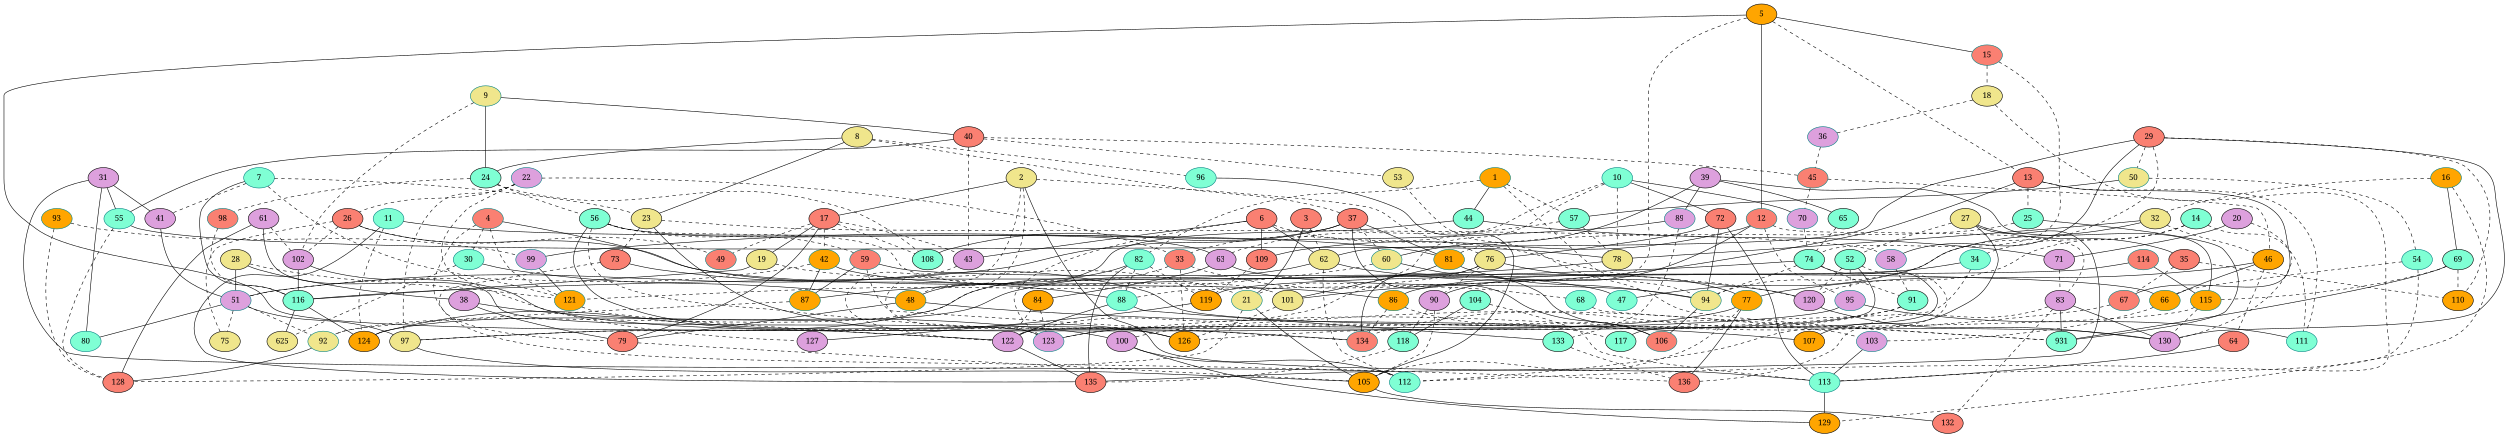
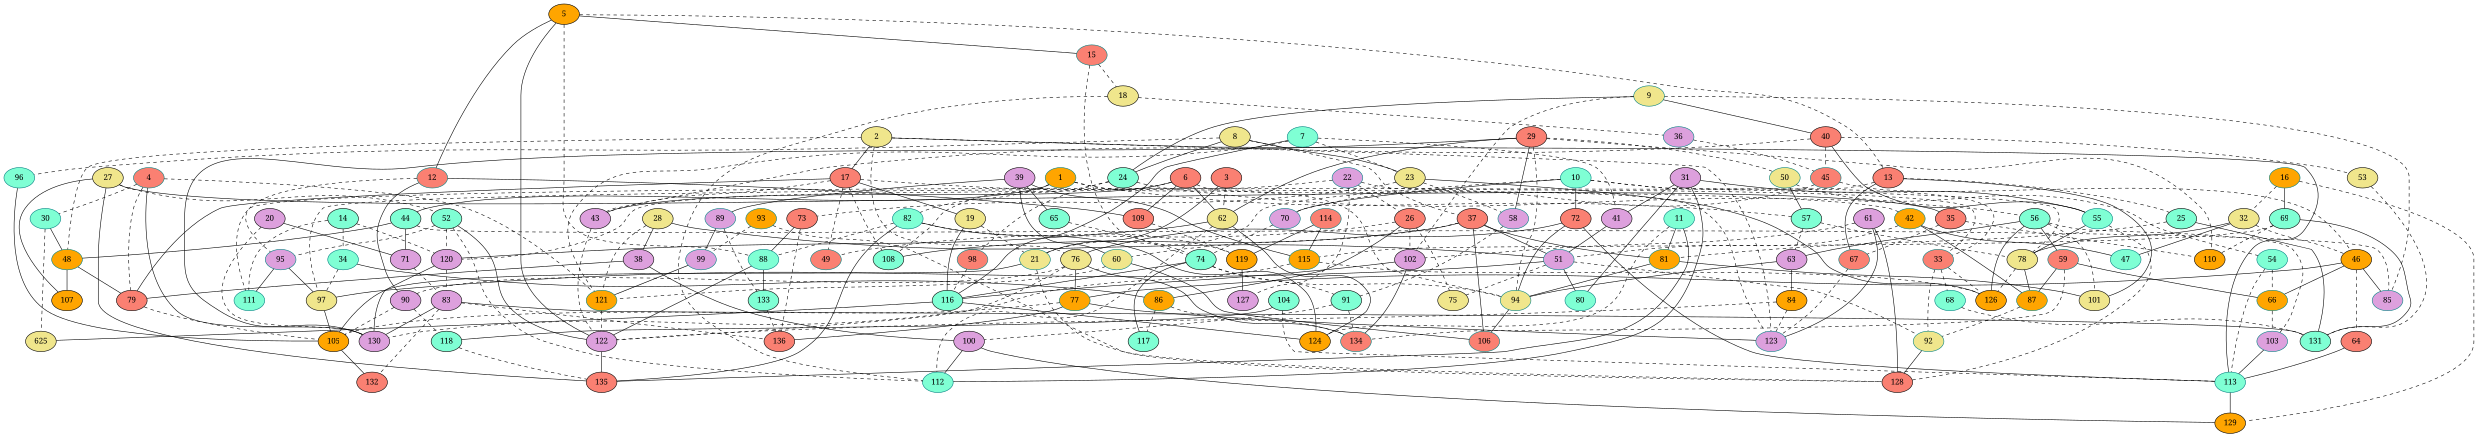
  graph {
    fontname="Noto Serif"
    node [color=black fillcolor=aquamarine fontname="Noto Serif" style=filled]
    edge [fontname="Noto Serif" style=dashed]
    1 [color=teal fillcolor=orange]
    44
    57
    82 [color=teal]
    94 [color=teal fillcolor=khaki]
    48 [color=teal fillcolor=orange]
+   85 [color=teal fillcolor=plum]
    71 [fillcolor=plum]
    78 [fillcolor=khaki]
    63 [fillcolor=plum]
    88 [color=teal]
    124 [fillcolor=orange]
    135 [fillcolor=salmon]
    119 [fillcolor=orange]
    106 [color=teal fillcolor=salmon]
    2 [fillcolor=khaki]
    17 [fillcolor=salmon]
    76 [fillcolor=khaki]
    113 [color=teal]
    123 [color=teal fillcolor=plum]
    79 [fillcolor=salmon]
    43 [fillcolor=plum]
    19 [fillcolor=khaki]
    42 [color=teal fillcolor=orange]
    49 [color=teal fillcolor=salmon]
    108
    107 [fillcolor=orange]
    122 [fillcolor=plum]
    90 [fillcolor=plum]
    77 [color=teal fillcolor=orange]
    134 [color=teal fillcolor=salmon]
    129 [fillcolor=orange]
    3 [fillcolor=salmon]
    21 [color=teal fillcolor=khaki]
    62 [fillcolor=khaki]
    105 [fillcolor=orange]
    128 [fillcolor=salmon]
    120 [fillcolor=plum]
    112 [color=teal]
    4 [color=teal fillcolor=salmon]
    30 [color=teal]
    121 [color=teal fillcolor=orange]
    130 [fillcolor=plum]
    n44 [fillcolor=khaki label=625]
    5 [fillcolor=orange]
    12 [color=teal fillcolor=salmon]
    13 [fillcolor=salmon]
    15 [color=teal fillcolor=salmon]
    109 [fillcolor=salmon]
    83 [fillcolor=plum]
    95 [color=teal fillcolor=plum]
    25
    67 [color=teal fillcolor=salmon]
    101 [fillcolor=khaki]
    111 [color=teal]
    18 [fillcolor=khaki]
    74
    133
    6 [fillcolor=salmon]
    7 [color=teal]
    23 [fillcolor=khaki]
    41 [fillcolor=plum]
    116
    58 [color=teal fillcolor=plum]
    73 [fillcolor=salmon]
    126 [fillcolor=orange]
    51 [color=teal fillcolor=plum]
    8 [fillcolor=khaki]
    24
    37 [fillcolor=salmon]
    96 [color=teal]
    56
    98 [color=teal fillcolor=salmon]
    81 [color=teal fillcolor=orange]
    60 [color=teal fillcolor=khaki]
    9 [color=teal fillcolor=khaki]
    40 [fillcolor=salmon]
    102 [fillcolor=plum]
    55 [color=teal]
    45 [color=teal fillcolor=salmon]
    53 [fillcolor=khaki]
    10 [color=teal]
    33 [color=teal fillcolor=salmon]
    70 [color=teal fillcolor=plum]
    72 [fillcolor=salmon]
    68 [color=teal]
    92 [color=teal fillcolor=khaki]
    87 [color=teal fillcolor=orange]
    11 [color=teal]
-   131 [label=931]
+   131
    136 [fillcolor=salmon]
    132 [fillcolor=salmon]
    118
    97 [fillcolor=khaki]
    14
    34 [color=teal]
    86 [color=teal fillcolor=orange]
    36 [color=teal fillcolor=plum]
    91
    117
    16 [color=teal fillcolor=orange]
    32 [fillcolor=khaki]
    69
    46 [fillcolor=orange]
    47 [color=teal]
    110 [fillcolor=orange]
    115 [color=teal fillcolor=orange]
    20 [fillcolor=plum]
    22 [color=teal fillcolor=plum]
    26 [fillcolor=salmon]
    127 [fillcolor=plum]
    75 [fillcolor=khaki]
    59 [color=teal fillcolor=salmon]
    103 [color=teal fillcolor=plum]
    27 [fillcolor=khaki]
    35 [fillcolor=salmon]
    52
    28 [fillcolor=khaki]
    38 [fillcolor=plum]
    100 [fillcolor=plum]
    80 [color=teal]
    29 [fillcolor=salmon]
    50 [color=teal fillcolor=khaki]
    54 [color=teal]
    31 [fillcolor=plum]
    64 [fillcolor=salmon]
    66 [color=teal fillcolor=orange]
    39 [fillcolor=plum]
    65
    89 [color=teal fillcolor=plum]
    99 [color=teal fillcolor=plum]
    84 [fillcolor=orange]
    61 [fillcolor=plum]
    93 [color=teal fillcolor=orange]
    104
    114 [color=teal fillcolor=salmon]
    1 -- 44 [style=solid]
    1 -- 57
    1 -- 82
    1 -- 94
    44 -- 48 [style=solid]
+   44 -- 85
    44 -- 71 [style=solid]
    57 -- 78
    57 -- 63
    82 -- 88
    82 -- 124 [style=solid]
    82 -- 135 [style=solid]
    82 -- 119
    94 -- 106 [style=solid]
    48 -- 79 [style=solid]
    48 -- 107 [style=solid]
    71 -- 83
-   101 -- 126
+   78 -- 126
    78 -- 87 [style=solid]
    63 -- 94 [style=solid]
    63 -- 84 [style=solid]
    88 -- 122 [style=solid]
    88 -- 133 [style=solid]
    119 -- 127 [style=solid]
    2 -- 48
    2 -- 17 [style=solid]
    2 -- 76
    2 -- 113 [style=solid]
    2 -- 123
    17 -- 79 [style=solid]
    17 -- 43
    17 -- 19 [style=solid]
    17 -- 42
    17 -- 49
    17 -- 108
    76 -- 122
    76 -- 90
    76 -- 77 [style=solid]
    76 -- 134 [style=solid]
    113 -- 129 [style=solid]
    79 -- 105
    43 -- 122
    19 -- 21
    19 -- 116 [style=solid]
    42 -- 51
    42 -- 87 [style=solid]
    42 -- 47 [style=solid]
    122 -- 135 [style=solid]
    90 -- 105
    90 -- 118
    77 -- 123 [style=solid]
    77 -- 105
    77 -- 136 [style=solid]
    3 -- 21 [style=solid]
    3 -- 62
    21 -- 105 [style=solid]
    21 -- 128
    62 -- 124 [style=solid]
    62 -- 120 [style=solid]
    62 -- 112
    105 -- 132 [style=solid]
    120 -- 130 [style=solid]
    4 -- 79
    4 -- 30
    4 -- 121
    4 -- 130 [style=solid]
    30 -- 48 [style=solid]
    30 -- n44
    121 -- 122
    5 -- 88
    5 -- 122 [style=solid]
    5 -- 12 [style=solid]
    5 -- 13
    5 -- 15 [style=solid]
    12 -- 90 [style=solid]
    12 -- 109 [style=solid]
-   12 -- 83
+   120 -- 83
    12 -- 95
    13 -- 25
    13 -- 67 [style=solid]
    13 -- 101 [style=solid]
    13 -- 111
    15 -- 18
    15 -- 74
    109 -- 119
    83 -- 130 [style=solid]
    83 -- 131 [style=solid]
    83 -- 136
    83 -- 132
    95 -- 111 [style=solid]
    95 -- 97 [style=solid]
    25 -- 81
    25 -- 131 [style=solid]
    67 -- 123
    18 -- 112
    18 -- 36
    74 -- 94
    74 -- 116 [style=solid]
    74 -- 91
    74 -- 117 [style=solid]
    133 -- 136
    6 -- 123
    6 -- 43 [style=solid]
    6 -- 62 [style=solid]
    6 -- 120
    6 -- 109 [style=solid]
    7 -- 121
    7 -- 23
    7 -- 41
    7 -- 116 [style=solid]
    23 -- 58
    23 -- 73
    23 -- 126 [style=solid]
    41 -- 51 [style=solid]
    116 -- 124 [style=solid]
    116 -- n44 [style=solid]
    58 -- 91
    73 -- 88 [style=solid]
    73 -- 136
    51 -- 92
    51 -- 97 [style=solid]
    51 -- 75
    51 -- 80 [style=solid]
    8 -- 23 [style=solid]
    8 -- 24 [style=solid]
    8 -- 37
    8 -- 96
    24 -- 108
    24 -- 56
    24 -- 98
    37 -- 106 [style=solid]
    37 -- 108 [style=solid]
    37 -- 51 [style=solid]
    37 -- 81 [style=solid]
    37 -- 60
    96 -- 105 [style=solid]
    56 -- 63 [style=solid]
    56 -- 101
    56 -- 126 [style=solid]
-   56 -- 59
+   56 -- 59 [style=solid]
    56 -- 103
    98 -- 116
    81 -- 94 [style=solid]
    81 -- 101 [style=solid]
    60 -- 106 [style=solid]
    60 -- 121
+   9 -- 85
    9 -- 24 [style=solid]
    9 -- 40 [style=solid]
    9 -- 102
    40 -- 43
    40 -- 55 [style=solid]
    40 -- 45
    40 -- 53
    102 -- 134 [style=solid]
    102 -- 116 [style=solid]
    55 -- 78 [style=solid]
    55 -- 128
    45 -- 70
    45 -- 46
    53 -- 131
    10 -- 78
    10 -- 21
    10 -- 33
    10 -- 70 [style=solid]
    10 -- 72 [style=solid]
    33 -- 126
    33 -- 68
    33 -- 92
    70 -- 74
    72 -- 94 [style=solid]
    72 -- 76 [style=solid]
    72 -- 113 [style=solid]
    68 -- 131
    92 -- 128 [style=solid]
    87 -- 92
    11 -- 124
    11 -- 135 [style=solid]
    11 -- 81 [style=solid]
    118 -- 135
    97 -- 105 [style=solid]
    14 -- 120
    14 -- 111
    14 -- 34
    34 -- 97
    34 -- 86 [style=solid]
    86 -- 134
    86 -- 117
    36 -- 45
    91 -- 134
    91 -- 100
    16 -- 129
    16 -- 32
    16 -- 69 [style=solid]
    32 -- 78 [style=solid]
    32 -- 46
    32 -- 47 [style=solid]
    69 -- 131 [style=solid]
    69 -- 110
    69 -- 115
+   46 -- 85 [style=solid]
    46 -- 77 [style=solid]
    46 -- 64
    46 -- 66 [style=solid]
    115 -- 130
    115 -- 126
    20 -- 71 [style=solid]
    20 -- 130
    22 -- 33
    22 -- 97
    22 -- 26
    22 -- 127
    26 -- 49
    26 -- 102
    26 -- 86 [style=solid]
    26 -- 75
    59 -- 134
    59 -- 87 [style=solid]
    59 -- 66 [style=solid]
    103 -- 113 [style=solid]
    27 -- 135 [style=solid]
    27 -- 107 [style=solid]
    27 -- 35 [style=solid]
    27 -- 52
    35 -- 67
    35 -- 110
    52 -- 122 [style=solid]
    52 -- 120
    52 -- 112
    52 -- 95
    28 -- 121
    28 -- 51 [style=solid]
    28 -- 38 [style=solid]
    38 -- 79 [style=solid]
    38 -- 100 [style=solid]
    100 -- 129 [style=solid]
    100 -- 112 [style=solid]
    29 -- 94
    29 -- 62 [style=solid]
    29 -- 130 [style=solid]
    29 -- 58 [style=solid]
    29 -- 110
    29 -- 50
    50 -- 57 [style=solid]
    50 -- 54
    54 -- 113
    54 -- 66
    31 -- 112 [style=solid]
    31 -- 41 [style=solid]
    31 -- 55 [style=solid]
    31 -- 80 [style=solid]
    64 -- 113 [style=solid]
    66 -- 103
    39 -- 60 [style=solid]
    39 -- 115 [style=solid]
    39 -- 65 [style=solid]
    39 -- 89 [style=solid]
    65 -- 74
    89 -- 133
    89 -- 99 [style=solid]
    99 -- 121 [style=solid]
    84 -- 123
    84 -- 122
    61 -- 123 [style=solid]
    61 -- 128 [style=solid]
    61 -- 102
    93 -- 128
    93 -- 99
    104 -- 113
    104 -- 118 [style=solid]
    114 -- 119 [style=solid]
    114 -- 115 [style=solid]
  }
